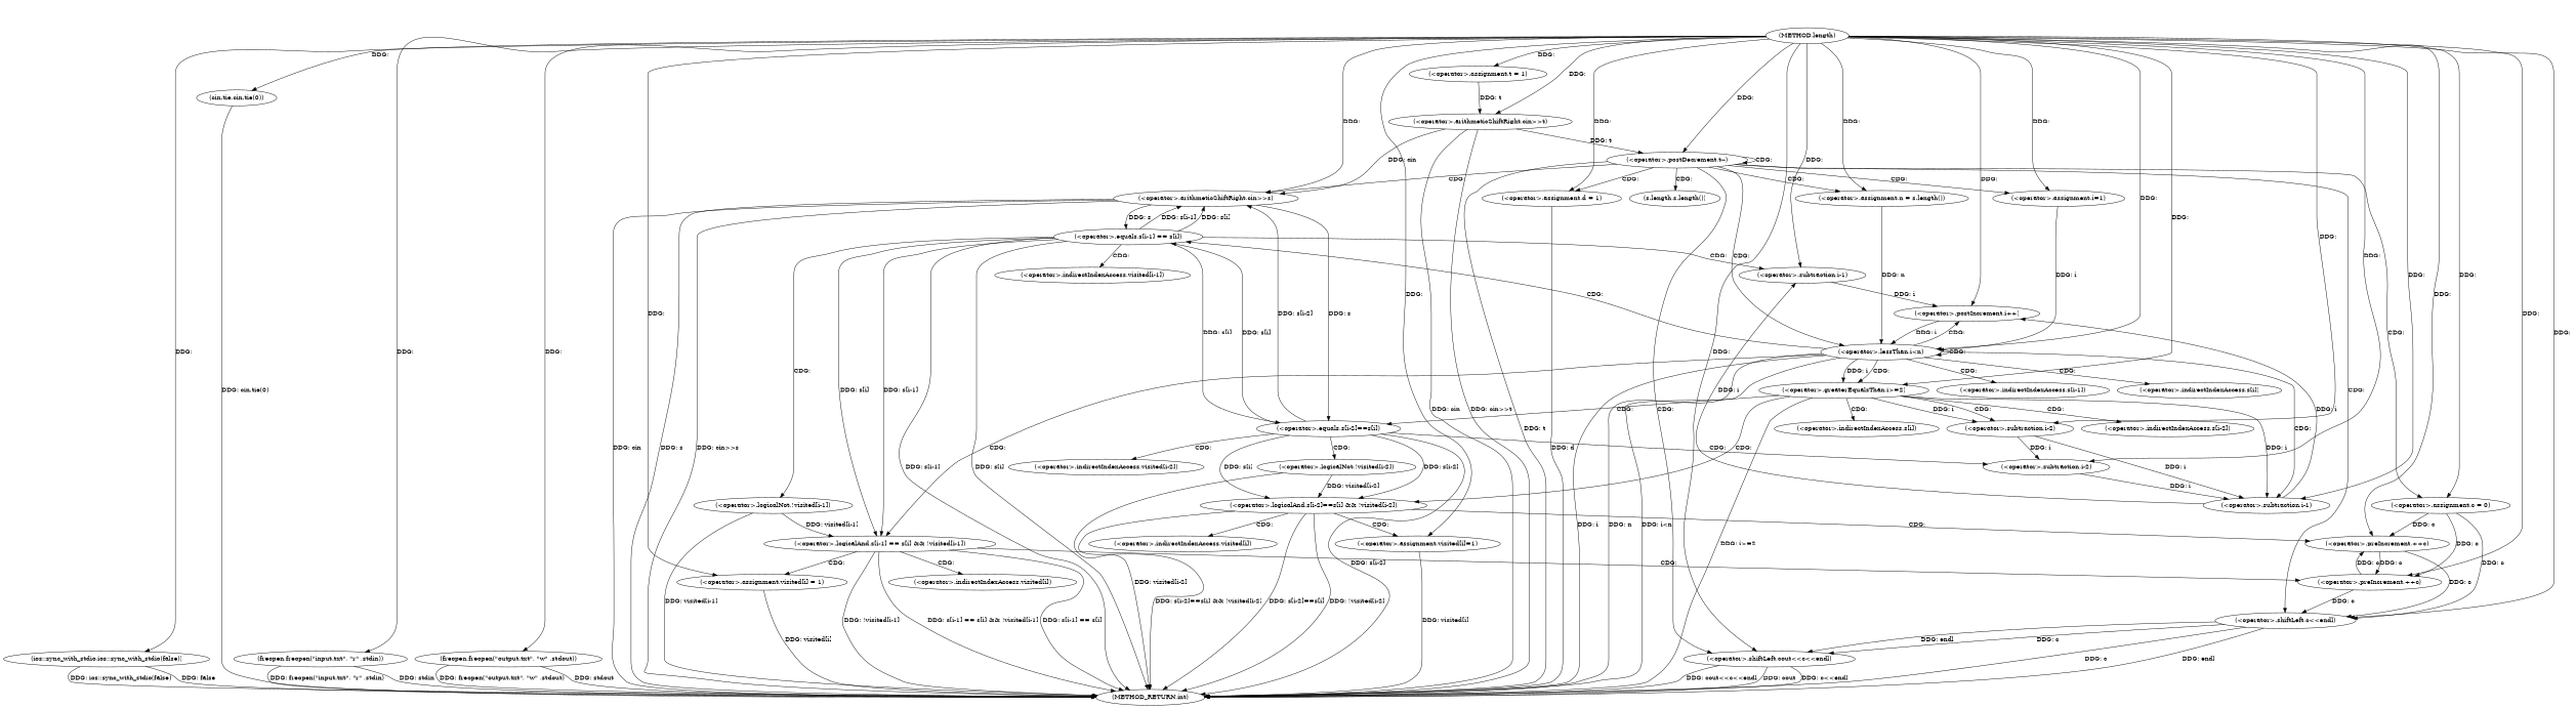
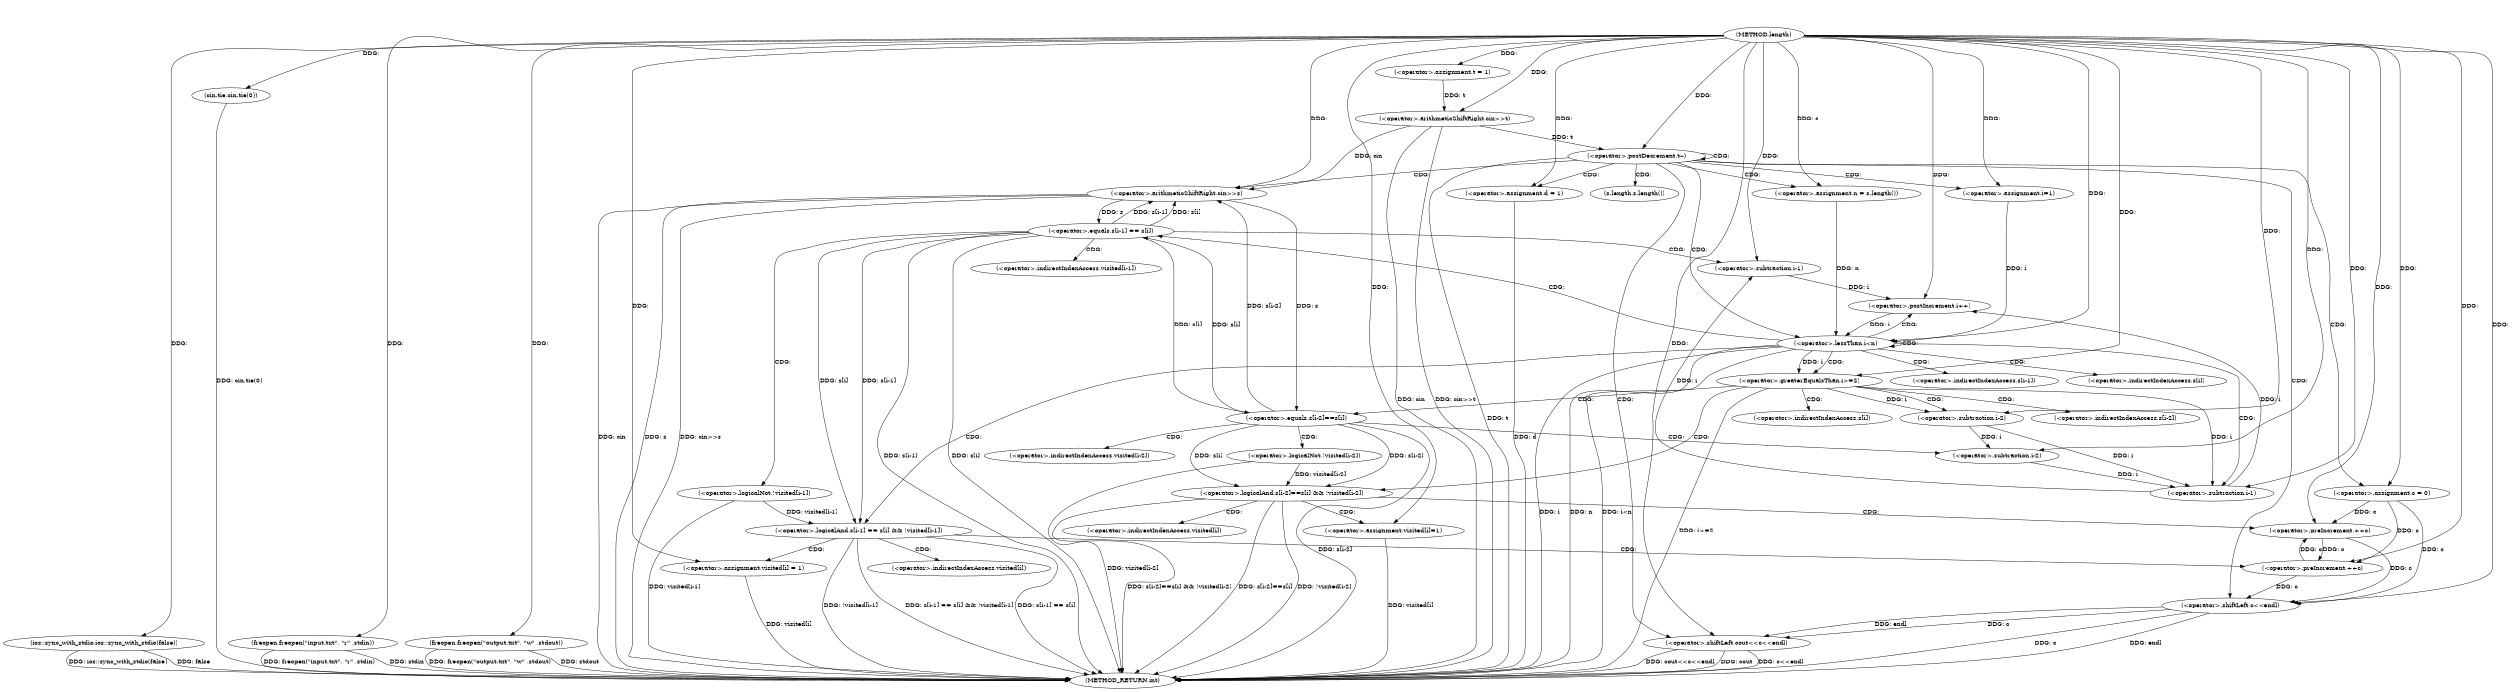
  digraph {
    n1 [label="(METHOD,length)"]
    n2 [label="(ios::sync_with_stdio,ios::sync_with_stdio(false))"]
    n3 [label="(cin.tie,cin.tie(0))"]
    n4 [label="(freopen,freopen(\"input.txt\", \"r\" ,stdin))"]
    n5 [label="(freopen,freopen(\"output.txt\", \"w\" ,stdout))"]
    n6 [label="(<operator>.assignment,t = 1)"]
    n7 [label="(<operator>.arithmeticShiftRight,cin>>t)"]
    n8 [label="(<operator>.postDecrement,t--)"]
    n9 [label="(<operator>.arithmeticShiftRight,cin>>s)"]
    n10 [label="(<operator>.assignment,c = 0)"]
    n11 [label="(<operator>.assignment,n = s.length())"]
    n12 [label="(<operator>.assignment,d = 1)"]
    n13 [label="(<operator>.shiftLeft,cout<<c<<endl)"]
    n14 [label="(<operator>.assignment,i=1)"]
    n15 [label="(<operator>.lessThan,i<n)"]
    n16 [label="(<operator>.postIncrement,i++)"]
    n17 [label="(<operator>.shiftLeft,c<<endl)"]
    n18 [label="(<operator>.greaterEqualsThan,i>=2)"]
    n19 [label="(<operator>.preIncrement,++c)"]
    n20 [label="(<operator>.assignment,visited[i] = 1)"]
    n21 [label="(<operator>.preIncrement,++c)"]
    n22 [label="(<operator>.assignment,visited[i]=1)"]
    n23 [label="(<operator>.subtraction,i-1)"]
    n24 [label="(<operator>.subtraction,i-1)"]
    n25 [label="(<operator>.subtraction,i-2)"]
    n26 [label="(<operator>.subtraction,i-2)"]
    n27 [label="(METHOD_RETURN,int)"]
    n28 [label="(s.length,s.length())"]
    n29 [label="(<operator>.equals,s[i-1] == s[i])"]
    n30 [label="(<operator>.equals,s[i-2]==s[i])"]
    n31 [label="(<operator>.logicalAnd,s[i-1] == s[i] && !visited[i-1])"]
    n32 [label="(<operator>.indirectIndexAccess,s[i-1])"]
    n33 [label="(<operator>.indirectIndexAccess,s[i])"]
    n34 [label="(<operator>.logicalAnd,s[i-2]==s[i] && !visited[i-2])"]
    n35 [label="(<operator>.indirectIndexAccess,s[i-2])"]
    n36 [label="(<operator>.indirectIndexAccess,s[i])"]
    n37 [label="(<operator>.logicalNot,!visited[i-1])"]
    n38 [label="(<operator>.indirectIndexAccess,visited[i-1])"]
    n39 [label="(<operator>.logicalNot,!visited[i-2])"]
    n40 [label="(<operator>.indirectIndexAccess,visited[i-2])"]
    n41 [label="(<operator>.indirectIndexAccess,visited[i])"]
    n42 [label="(<operator>.indirectIndexAccess,visited[i])"]
    n1 -> n2 [label="DDG: "]
    n1 -> n3 [label="DDG: "]
    n1 -> n4 [label="DDG: "]
    n1 -> n5 [label="DDG: "]
    n1 -> n6 [label="DDG: "]
    n1 -> n7 [label="DDG: "]
    n1 -> n8 [label="DDG: "]
    n1 -> n9 [label="DDG: "]
    n1 -> n10 [label="DDG: "]
-   n1 -> n11 [label="DDG: "]
+   n1 -> n11 [label="DDG: s"]
    n1 -> n12 [label="DDG: "]
    n1 -> n13 [label="DDG: "]
    n1 -> n14 [label="DDG: "]
    n1 -> n15 [label="DDG: "]
    n1 -> n16 [label="DDG: "]
    n1 -> n17 [label="DDG: "]
    n1 -> n18 [label="DDG: "]
    n1 -> n19 [label="DDG: "]
    n1 -> n20 [label="DDG: "]
    n1 -> n21 [label="DDG: "]
    n1 -> n22 [label="DDG: "]
    n1 -> n23 [label="DDG: "]
    n1 -> n24 [label="DDG: "]
    n1 -> n25 [label="DDG: "]
    n1 -> n26 [label="DDG: "]
    n2 -> n27 [label="DDG: ios::sync_with_stdio(false)"]
    n2 -> n27 [label="DDG: false"]
    n3 -> n27 [label="DDG: cin.tie(0)"]
    n4 -> n27 [label="DDG: freopen(\"input.txt\", \"r\" ,stdin)"]
    n4 -> n27 [label="DDG: stdin"]
    n5 -> n27 [label="DDG: freopen(\"output.txt\", \"w\" ,stdout)"]
    n5 -> n27 [label="DDG: stdout"]
    n6 -> n7 [label="DDG: t"]
    n7 -> n8 [label="DDG: t"]
    n7 -> n9 [label="DDG: cin"]
    n7 -> n27 [label="DDG: cin"]
    n7 -> n27 [label="DDG: cin>>t"]
    n8 -> n8 [label="CDG: "]
    n8 -> n9 [label="CDG: "]
    n8 -> n10 [label="CDG: "]
    n8 -> n11 [label="CDG: "]
    n8 -> n12 [label="CDG: "]
    n8 -> n13 [label="CDG: "]
    n8 -> n14 [label="CDG: "]
    n8 -> n15 [label="CDG: "]
    n8 -> n17 [label="CDG: "]
    n8 -> n27 [label="DDG: t"]
    n8 -> n28 [label="CDG: "]
    n9 -> n27 [label="DDG: cin"]
    n9 -> n27 [label="DDG: s"]
    n9 -> n27 [label="DDG: cin>>s"]
    n9 -> n29 [label="DDG: s"]
    n9 -> n30 [label="DDG: s"]
    n10 -> n17 [label="DDG: c"]
    n10 -> n19 [label="DDG: c"]
    n10 -> n21 [label="DDG: c"]
    n11 -> n15 [label="DDG: n"]
    n12 -> n27 [label="DDG: d"]
    n13 -> n27 [label="DDG: c<<endl"]
    n13 -> n27 [label="DDG: cout<<c<<endl"]
    n13 -> n27 [label="DDG: cout"]
    n14 -> n15 [label="DDG: i"]
    n15 -> n15 [label="CDG: "]
    n15 -> n16 [label="CDG: "]
    n15 -> n18 [label="DDG: i"]
    n15 -> n18 [label="CDG: "]
    n15 -> n23 [label="CDG: "]
    n15 -> n27 [label="DDG: i"]
    n15 -> n27 [label="DDG: n"]
    n15 -> n27 [label="DDG: i<n"]
    n15 -> n29 [label="CDG: "]
    n15 -> n31 [label="CDG: "]
    n15 -> n32 [label="CDG: "]
    n15 -> n33 [label="CDG: "]
    n16 -> n15 [label="DDG: i"]
    n17 -> n13 [label="DDG: c"]
    n17 -> n13 [label="DDG: endl"]
    n17 -> n27 [label="DDG: c"]
    n17 -> n27 [label="DDG: endl"]
    n18 -> n23 [label="DDG: i"]
    n18 -> n25 [label="DDG: i"]
    n18 -> n25 [label="CDG: "]
    n18 -> n27 [label="DDG: i>=2"]
    n18 -> n30 [label="CDG: "]
    n18 -> n34 [label="CDG: "]
    n18 -> n35 [label="CDG: "]
    n18 -> n36 [label="CDG: "]
    n19 -> n17 [label="DDG: c"]
    n19 -> n21 [label="DDG: c"]
    n20 -> n27 [label="DDG: visited[i]"]
    n21 -> n17 [label="DDG: c"]
    n21 -> n19 [label="DDG: c"]
    n22 -> n27 [label="DDG: visited[i]"]
    n23 -> n16 [label="DDG: i"]
    n23 -> n24 [label="DDG: i"]
    n24 -> n16 [label="DDG: i"]
    n25 -> n23 [label="DDG: i"]
    n25 -> n26 [label="DDG: i"]
    n26 -> n23 [label="DDG: i"]
    n29 -> n9 [label="DDG: s[i-1]"]
    n29 -> n9 [label="DDG: s[i]"]
    n29 -> n24 [label="CDG: "]
    n29 -> n27 [label="DDG: s[i-1]"]
    n29 -> n27 [label="DDG: s[i]"]
    n29 -> n30 [label="DDG: s[i]"]
    n29 -> n31 [label="DDG: s[i]"]
    n29 -> n31 [label="DDG: s[i-1]"]
    n29 -> n37 [label="CDG: "]
    n29 -> n38 [label="CDG: "]
    n30 -> n9 [label="DDG: s[i-2]"]
    n30 -> n26 [label="CDG: "]
    n30 -> n27 [label="DDG: s[i-2]"]
    n30 -> n29 [label="DDG: s[i]"]
    n30 -> n34 [label="DDG: s[i]"]
    n30 -> n34 [label="DDG: s[i-2]"]
    n30 -> n39 [label="CDG: "]
    n30 -> n40 [label="CDG: "]
    n31 -> n19 [label="CDG: "]
    n31 -> n20 [label="CDG: "]
    n31 -> n27 [label="DDG: s[i-1] == s[i]"]
    n31 -> n27 [label="DDG: !visited[i-1]"]
    n31 -> n27 [label="DDG: s[i-1] == s[i] && !visited[i-1]"]
    n31 -> n41 [label="CDG: "]
    n34 -> n21 [label="CDG: "]
    n34 -> n22 [label="CDG: "]
    n34 -> n27 [label="DDG: s[i-2]==s[i]"]
    n34 -> n27 [label="DDG: !visited[i-2]"]
    n34 -> n27 [label="DDG: s[i-2]==s[i] && !visited[i-2]"]
    n34 -> n42 [label="CDG: "]
    n37 -> n27 [label="DDG: visited[i-1]"]
    n37 -> n31 [label="DDG: visited[i-1]"]
    n39 -> n27 [label="DDG: visited[i-2]"]
    n39 -> n34 [label="DDG: visited[i-2]"]
  }
